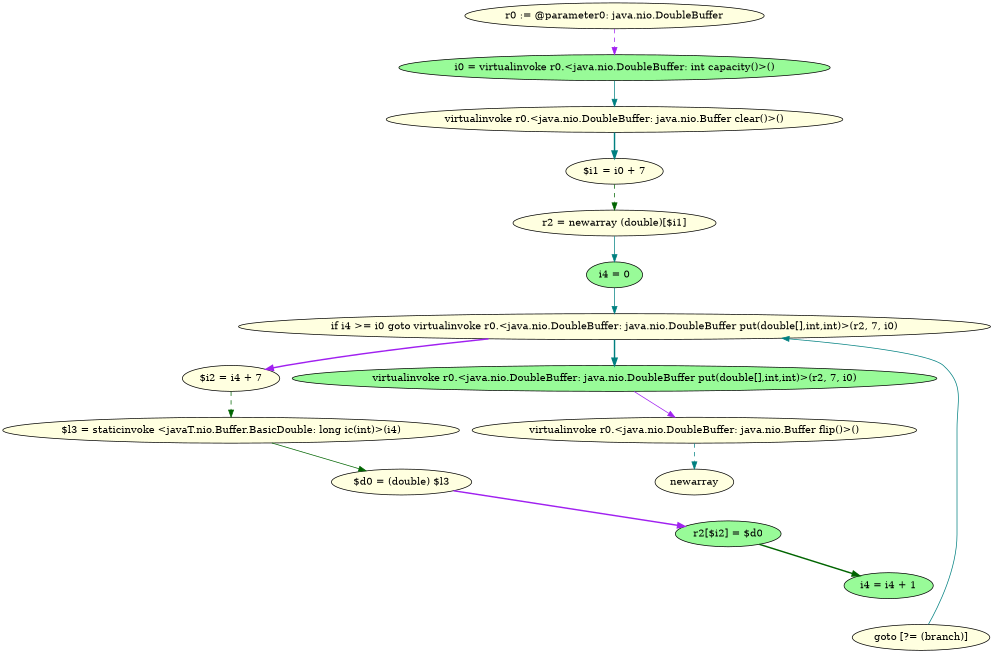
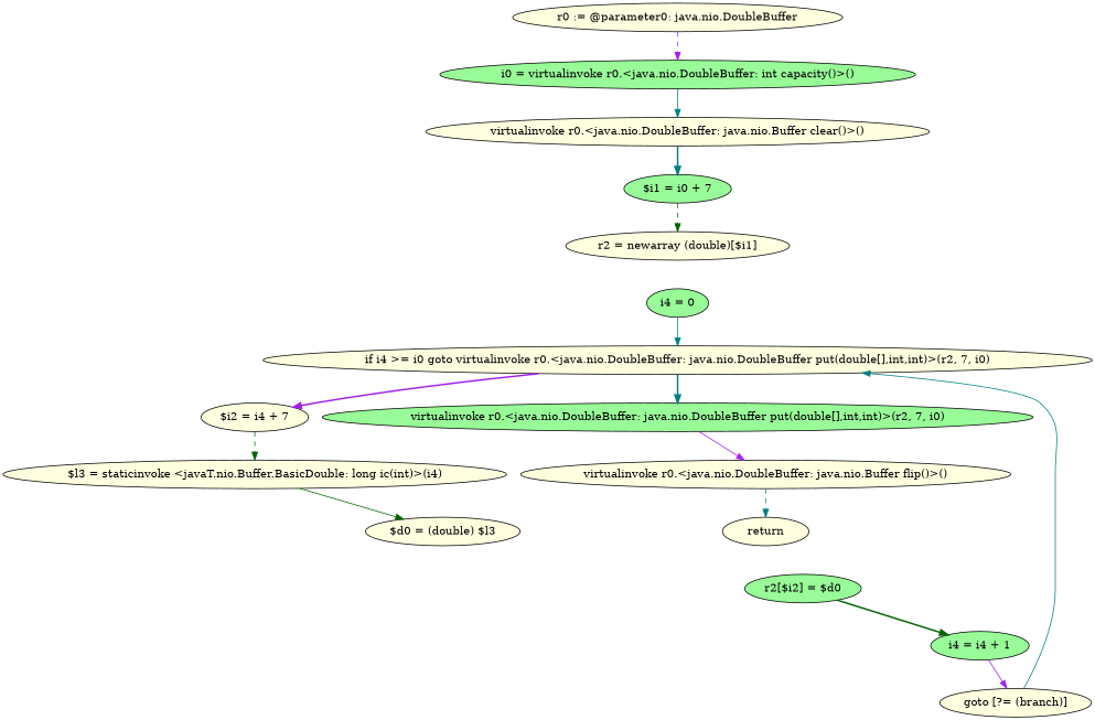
  digraph {
    node [fillcolor=lightyellow style=filled]
    edge [color=teal style=solid]
    "i0 = virtualinvoke r0.<java.nio.DoubleBuffer: int capacity()>()" [fillcolor=palegreen]
    "r0 := @parameter0: java.nio.DoubleBuffer"
    "virtualinvoke r0.<java.nio.DoubleBuffer: java.nio.Buffer clear()>()"
-   "$i1 = i0 + 7"
+   "$i1 = i0 + 7" [fillcolor=palegreen]
    "r2 = newarray (double)[$i1]"
    "i4 = 0" [fillcolor=palegreen]
    "if i4 >= i0 goto virtualinvoke r0.<java.nio.DoubleBuffer: java.nio.DoubleBuffer put(double[],int,int)>(r2, 7, i0)"
    "$i2 = i4 + 7"
    "virtualinvoke r0.<java.nio.DoubleBuffer: java.nio.DoubleBuffer put(double[],int,int)>(r2, 7, i0)" [fillcolor=palegreen]
    "$l3 = staticinvoke <javaT.nio.Buffer.BasicDouble: long ic(int)>(i4)"
    "virtualinvoke r0.<java.nio.DoubleBuffer: java.nio.Buffer flip()>()"
    "$d0 = (double) $l3"
    "r2[$i2] = $d0" [fillcolor=palegreen]
    "i4 = i4 + 1" [fillcolor=palegreen]
    "goto [?= (branch)]"
-   return [label=newarray]
+   return
    "i0 = virtualinvoke r0.<java.nio.DoubleBuffer: int capacity()>()" -> "virtualinvoke r0.<java.nio.DoubleBuffer: java.nio.Buffer clear()>()"
    "r0 := @parameter0: java.nio.DoubleBuffer" -> "i0 = virtualinvoke r0.<java.nio.DoubleBuffer: int capacity()>()" [color=purple style=dashed]
    "virtualinvoke r0.<java.nio.DoubleBuffer: java.nio.Buffer clear()>()" -> "$i1 = i0 + 7" [style=bold]
    "$i1 = i0 + 7" -> "r2 = newarray (double)[$i1]" [color=darkgreen style=dashed]
-   "r2 = newarray (double)[$i1]" -> "i4 = 0"
    "i4 = 0" -> "if i4 >= i0 goto virtualinvoke r0.<java.nio.DoubleBuffer: java.nio.DoubleBuffer put(double[],int,int)>(r2, 7, i0)"
    "if i4 >= i0 goto virtualinvoke r0.<java.nio.DoubleBuffer: java.nio.DoubleBuffer put(double[],int,int)>(r2, 7, i0)" -> "$i2 = i4 + 7" [color=purple style=bold]
    "if i4 >= i0 goto virtualinvoke r0.<java.nio.DoubleBuffer: java.nio.DoubleBuffer put(double[],int,int)>(r2, 7, i0)" -> "virtualinvoke r0.<java.nio.DoubleBuffer: java.nio.DoubleBuffer put(double[],int,int)>(r2, 7, i0)" [style=bold]
    "$i2 = i4 + 7" -> "$l3 = staticinvoke <javaT.nio.Buffer.BasicDouble: long ic(int)>(i4)" [color=darkgreen style=dashed]
    "virtualinvoke r0.<java.nio.DoubleBuffer: java.nio.DoubleBuffer put(double[],int,int)>(r2, 7, i0)" -> "virtualinvoke r0.<java.nio.DoubleBuffer: java.nio.Buffer flip()>()" [color=purple]
    "$l3 = staticinvoke <javaT.nio.Buffer.BasicDouble: long ic(int)>(i4)" -> "$d0 = (double) $l3" [color=darkgreen]
    "virtualinvoke r0.<java.nio.DoubleBuffer: java.nio.Buffer flip()>()" -> return [style=dashed]
-   "$d0 = (double) $l3" -> "r2[$i2] = $d0" [color=purple style=bold]
    "r2[$i2] = $d0" -> "i4 = i4 + 1" [color=darkgreen style=bold]
+   "i4 = i4 + 1" -> "goto [?= (branch)]" [color=purple]
    "goto [?= (branch)]" -> "if i4 >= i0 goto virtualinvoke r0.<java.nio.DoubleBuffer: java.nio.DoubleBuffer put(double[],int,int)>(r2, 7, i0)"
  }
